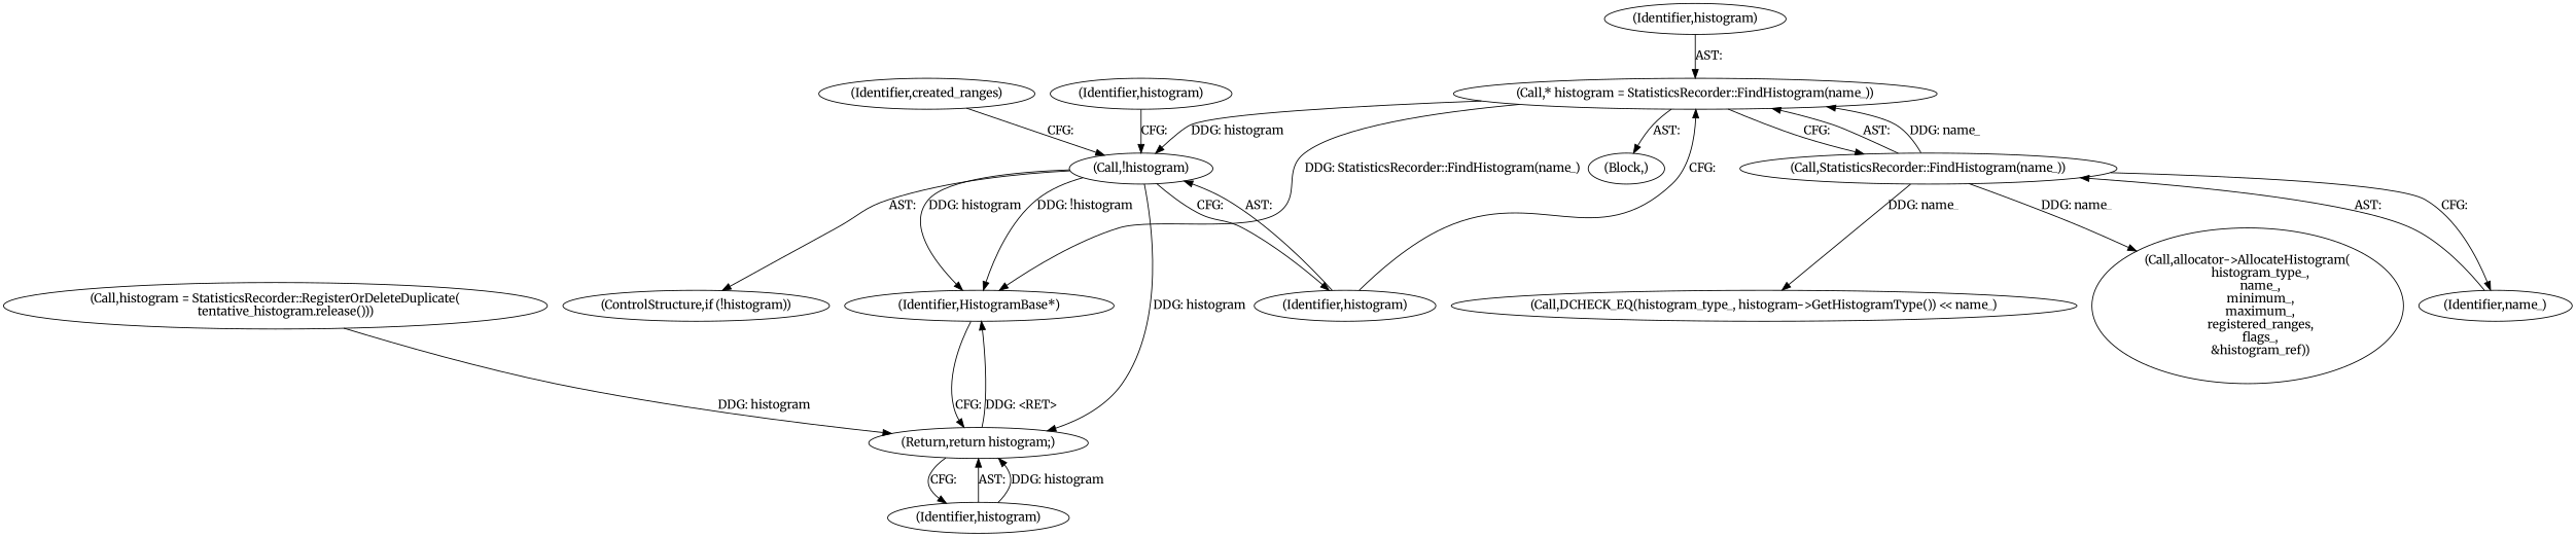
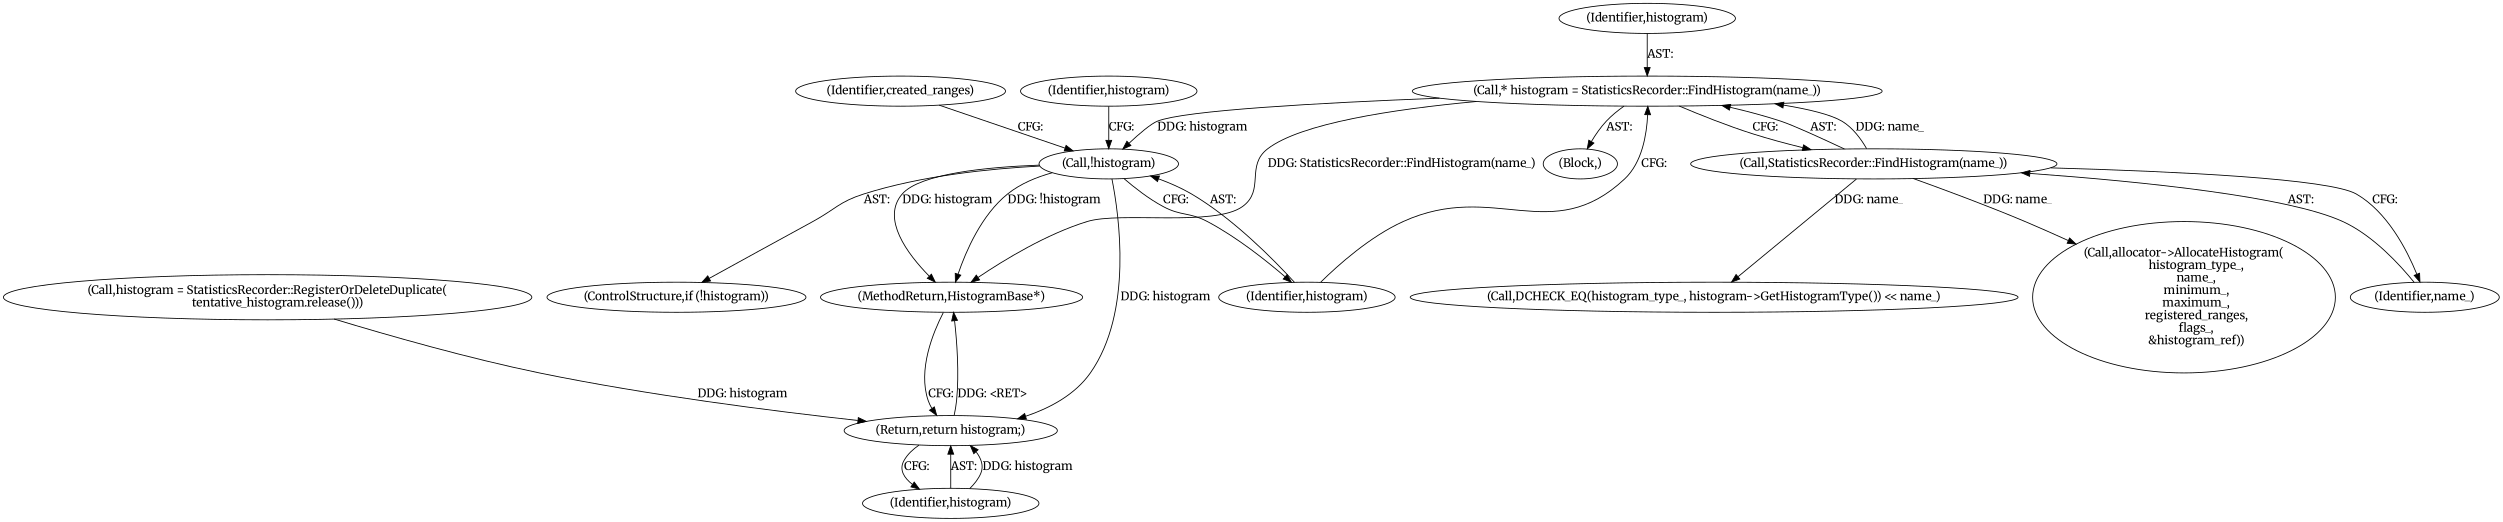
  digraph {
    fontname=Merriweather
    node [fontname=Merriweather]
    edge [fontname=Merriweather]
    n1 [label="(Call,* histogram = StatisticsRecorder::FindHistogram(name_))"]
    n2 [label="(Call,StatisticsRecorder::FindHistogram(name_))"]
    n3 [label="(Call,!histogram)"]
    n4 [label="(Block,)"]
-   n5 [label="(Identifier,HistogramBase*)"]
+   n5 [label="(MethodReturn,HistogramBase*)"]
    n6 [label="(Call,allocator->AllocateHistogram(\n          histogram_type_,\n          name_,\n          minimum_,\n          maximum_,\n          registered_ranges,\n          flags_,\n          &histogram_ref))"]
    n7 [label="(Call,DCHECK_EQ(histogram_type_, histogram->GetHistogramType()) << name_)"]
    n8 [label="(Identifier,name_)"]
    n9 [label="(Return,return histogram;)"]
    n10 [label="(Identifier,histogram)"]
    n11 [label="(ControlStructure,if (!histogram))"]
    n12 [label="(Identifier,histogram)"]
    n13 [label="(Call,histogram = StatisticsRecorder::RegisterOrDeleteDuplicate(\n        tentative_histogram.release()))"]
    n14 [label="(Identifier,created_ranges)"]
    n15 [label="(Identifier,histogram)"]
    n16 [label="(Identifier,histogram)"]
    n1 -> n2 [label="CFG: "]
    n1 -> n3 [label="DDG: histogram"]
    n1 -> n4 [label="AST: "]
    n1 -> n5 [label="DDG: StatisticsRecorder::FindHistogram(name_)"]
    n2 -> n1 [label="AST: "]
    n2 -> n1 [label="DDG: name_"]
    n2 -> n6 [label="DDG: name_"]
    n2 -> n7 [label="DDG: name_"]
    n2 -> n8 [label="CFG: "]
    n3 -> n5 [label="DDG: !histogram"]
    n3 -> n5 [label="DDG: histogram"]
    n3 -> n9 [label="DDG: histogram"]
    n3 -> n10 [label="CFG: "]
    n3 -> n11 [label="AST: "]
    n5 -> n9 [label="CFG: "]
    n8 -> n2 [label="AST: "]
    n9 -> n5 [label="DDG: <RET>"]
    n9 -> n12 [label="CFG: "]
    n10 -> n1 [label="CFG: "]
    n10 -> n3 [label="AST: "]
    n12 -> n9 [label="AST: "]
    n12 -> n9 [label="DDG: histogram"]
    n13 -> n9 [label="DDG: histogram"]
    n14 -> n3 [label="CFG: "]
    n15 -> n3 [label="CFG: "]
    n16 -> n1 [label="AST: "]
  }
